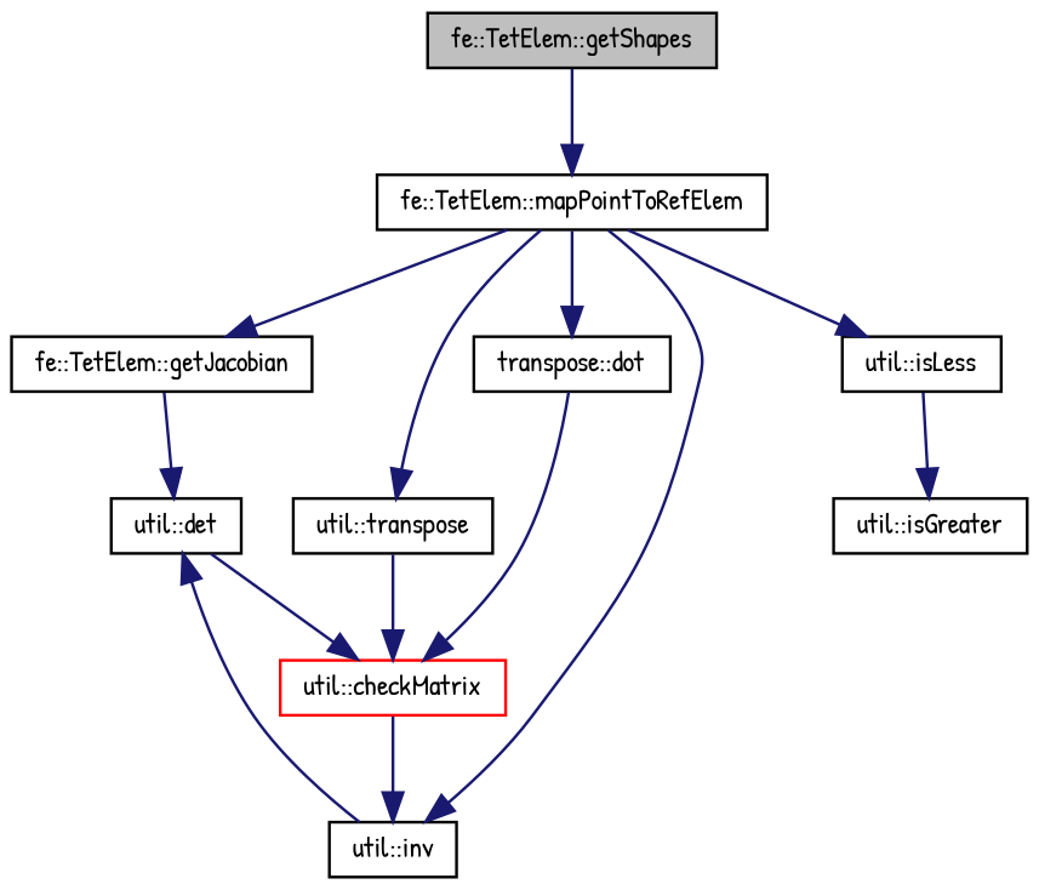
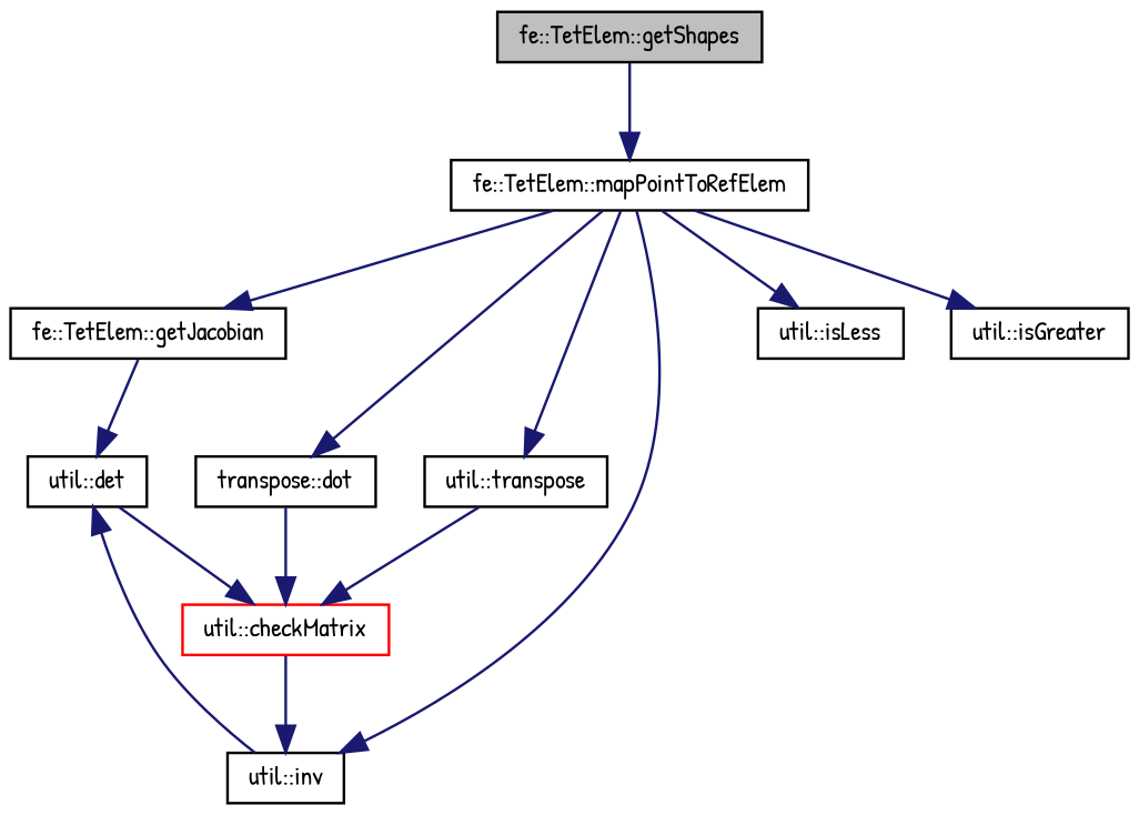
  digraph {
    fontname="Patrick Hand"
    rankdir=TB
    node [color=black fillcolor=white fontname="Patrick Hand" fontsize=10 shape=record style=filled]
    edge [color=midnightblue fontname="Patrick Hand" fontsize=10 labelfontname=Helvetica labelfontsize=10 style=solid]
    n1 [fillcolor=grey75 fontcolor=black height=0.2 label="fe::TetElem::getShapes" width=0.4]
    n2 [height=0.2 label="fe::TetElem::mapPointToRefElem" width=0.4]
    n3 [height=0.2 label="fe::TetElem::getJacobian" width=0.4]
    n4 [height=0.2 label="util::transpose" width=0.4]
    n5 [height=0.2 label="util::inv" width=0.4]
    n6 [height=0.2 label="transpose::dot" width=0.4]
    n7 [height=0.2 label="util::isLess" width=0.4]
    n8 [height=0.2 label="util::isGreater" width=0.4]
    n9 [height=0.2 label="util::det" width=0.4]
    n10 [color=red height=0.2 label="util::checkMatrix" width=0.4]
    n1 -> n2
    n2 -> n3
    n2 -> n4
    n2 -> n5
    n2 -> n6
    n2 -> n7
-   n7 -> n8
+   n2 -> n8
    n3 -> n9
    n4 -> n10
    n5 -> n9
    n6 -> n10
    n9 -> n10
    n10 -> n5
  }
